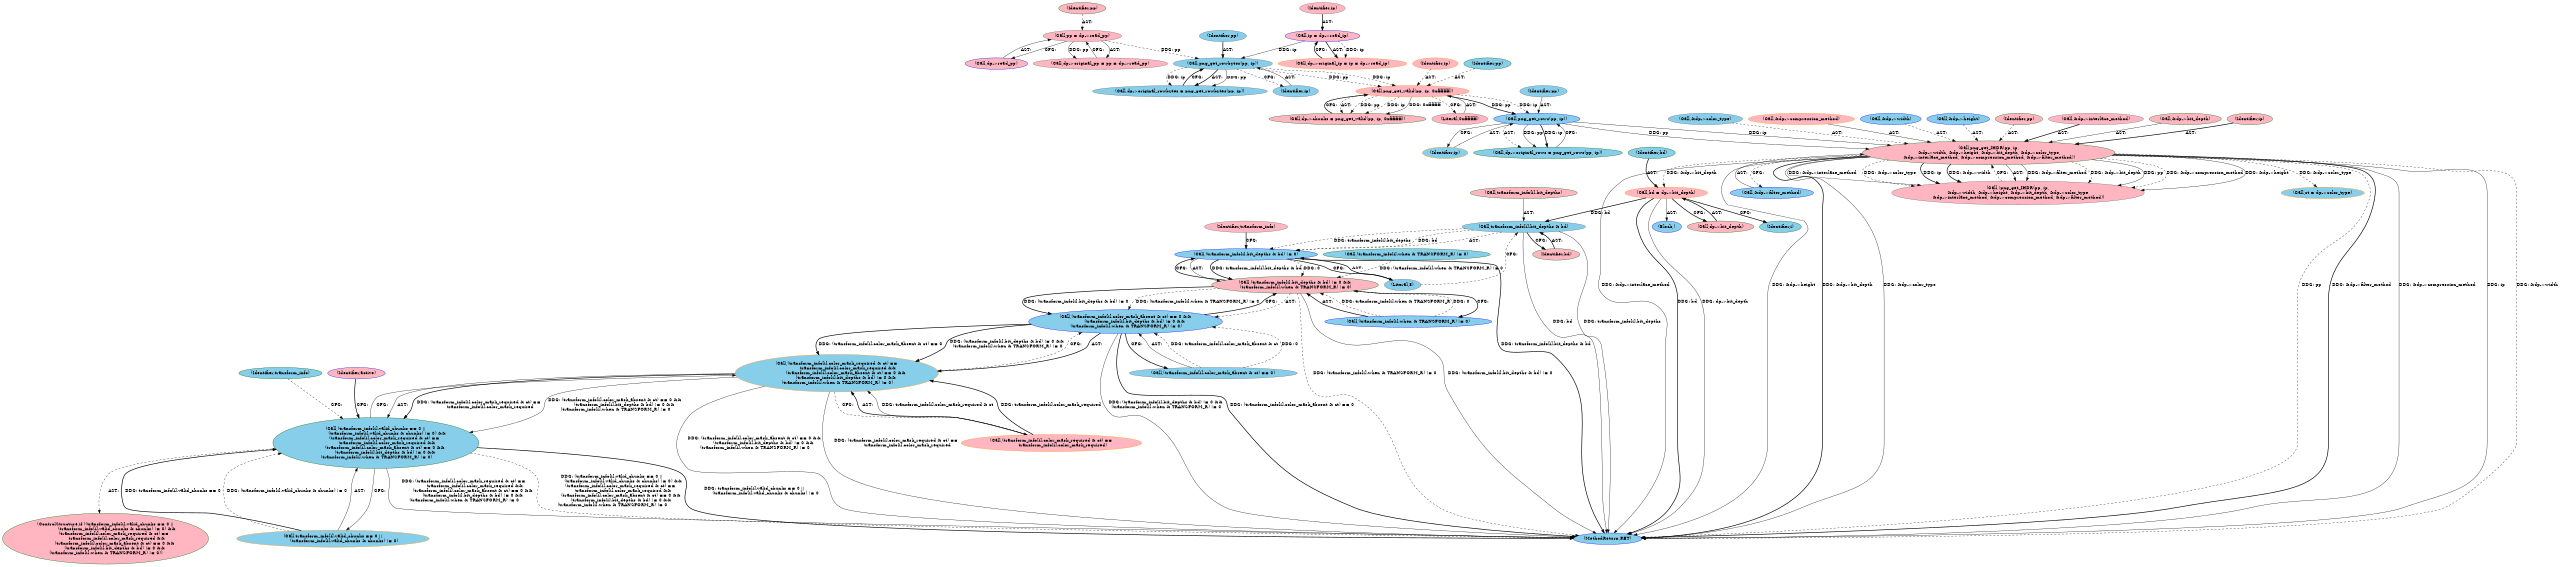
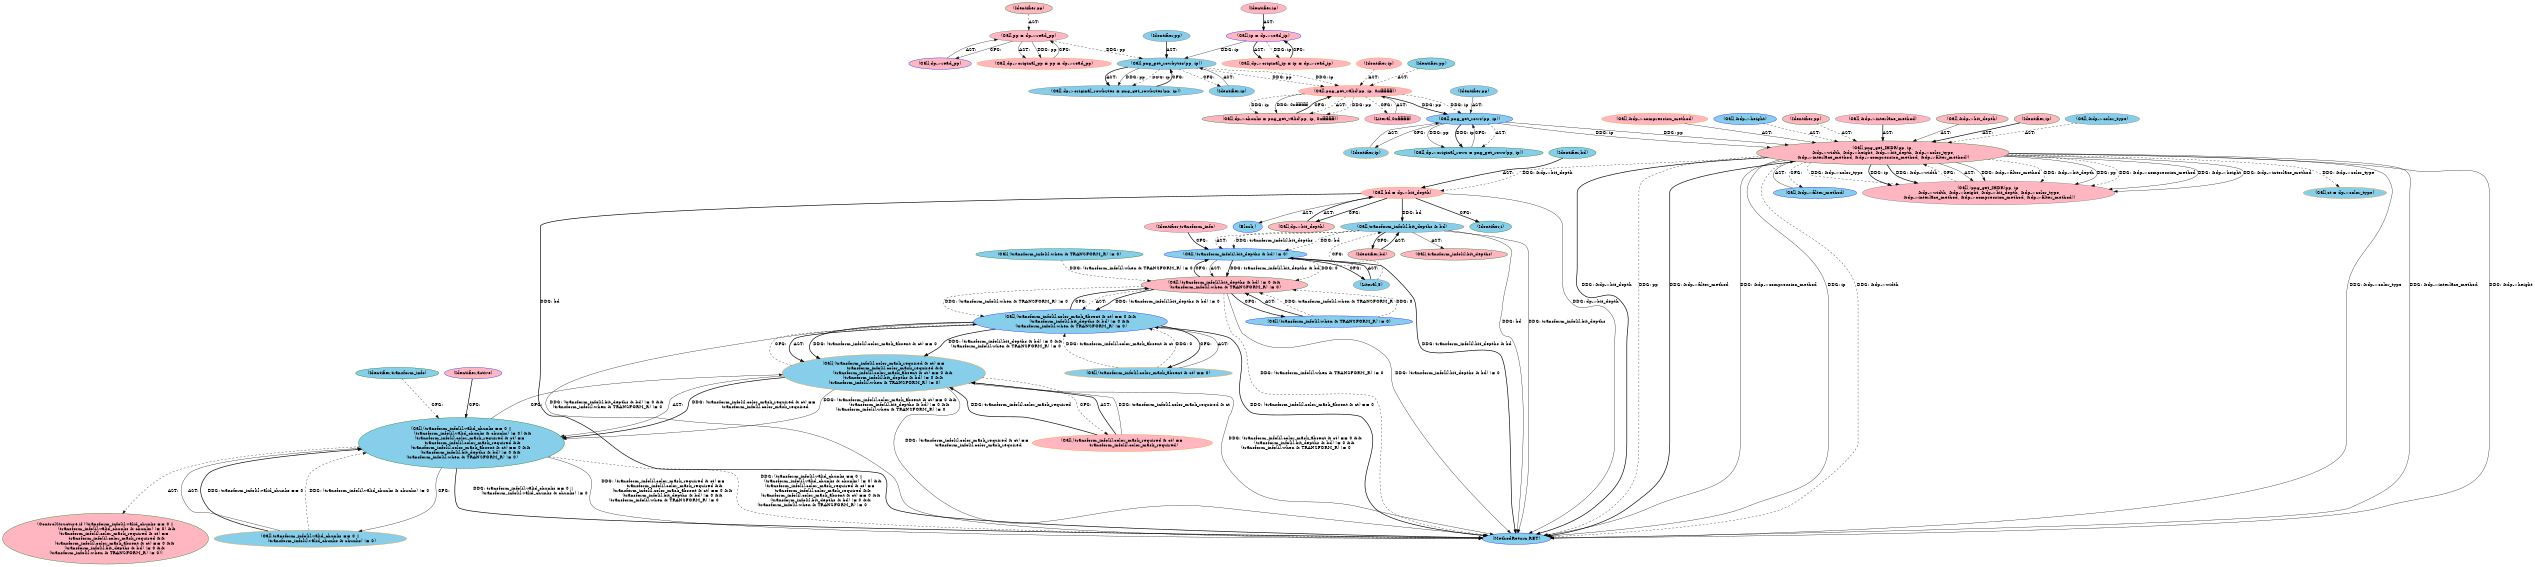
  digraph {
    node [color=darkgreen fillcolor=skyblue style=filled]
    edge [style=solid]
    n1 [color=darkorange fillcolor=lightpink label="(Call,bd = dp->bit_depth)"]
    n2 [color=gray40 label="(Call,transform_info[i].bit_depths & bd)"]
    n3 [color=blue label="(MethodReturn,RET)"]
    n4 [color=blue label="(Block,)"]
    n5 [fillcolor=lightpink label="(Call,dp->bit_depth)"]
    n6 [label="(Identifier,i)"]
    n7 [color=blue label="(Call,(transform_info[i].bit_depths & bd) != 0)"]
    n8 [fillcolor=lightpink label="(Identifier,bd)"]
    n9 [fillcolor=lightpink label="(Call,png_get_IHDR(pp, ip,\n &dp->width, &dp->height, &dp->bit_depth, &dp->color_type,\n &dp->interlace_method, &dp->compression_method, &dp->filter_method))"]
    n10 [color=blue label="(Call,&dp->filter_method)"]
    n11 [color=gray40 fillcolor=lightpink label="(Call,!png_get_IHDR(pp, ip,\n &dp->width, &dp->height, &dp->bit_depth, &dp->color_type,\n &dp->interlace_method, &dp->compression_method, &dp->filter_method))"]
    n12 [color=darkorange label="(Call,ct = dp->color_type)"]
    n13 [color=blue label="(Call,png_get_rows(pp, ip))"]
    n14 [color=darkorange label="(Identifier,ip)"]
    n15 [label="(Call,dp->original_rows = png_get_rows(pp, ip))"]
    n16 [color=darkorange fillcolor=lightpink label="(Call,png_get_valid(pp, ip, 0xffffffff))"]
    n17 [fillcolor=lightpink label="(Call,dp->chunks = png_get_valid(pp, ip, 0xffffffff))"]
    n18 [color=gray40 fillcolor=lightpink label="(Literal,0xffffffff)"]
    n19 [color=gray40 label="(Call,png_get_rowbytes(pp, ip))"]
    n20 [color=gray40 label="(Call,dp->original_rowbytes = png_get_rowbytes(pp, ip))"]
    n21 [color=gray40 label="(Identifier,ip)"]
    n22 [color=gray40 fillcolor=lightpink label="(Call,pp = dp->read_pp)"]
    n23 [color=blue fillcolor=lightpink label="(Call,dp->read_pp)"]
-   n24 [color=gray40 fillcolor=lightpink label="(Call,dp->original_pp = pp = dp->read_pp)"]
+   n24 [color=darkorange fillcolor=lightpink label="(Call,dp->original_pp = pp = dp->read_pp)"]
    n25 [color=blue fillcolor=lightpink label="(Call,ip = dp->read_ip)"]
    n26 [color=darkorange fillcolor=lightpink label="(Call,dp->original_ip = ip = dp->read_ip)"]
    n27 [fillcolor=lightpink label="(Call,(transform_info[i].bit_depths & bd) != 0 &&\n (transform_info[i].when & TRANSFORM_R) != 0)"]
    n28 [color=gray40 label="(Literal,8)"]
    n29 [color=blue label="(Call,(transform_info[i].color_mask_absent & ct) == 0 &&\n             (transform_info[i].bit_depths & bd) != 0 &&\n (transform_info[i].when & TRANSFORM_R) != 0)"]
    n30 [color=blue label="(Call,(transform_info[i].when & TRANSFORM_R) != 0)"]
    n31 [color=darkorange label="(Call,(transform_info[i].color_mask_required & ct) ==\n                transform_info[i].color_mask_required &&\n             (transform_info[i].color_mask_absent & ct) == 0 &&\n             (transform_info[i].bit_depths & bd) != 0 &&\n (transform_info[i].when & TRANSFORM_R) != 0)"]
-   n32 [color=gray40 label="(Call,(transform_info[i].color_mask_absent & ct) == 0)"]
+   n32 [color=darkorange label="(Call,(transform_info[i].color_mask_absent & ct) == 0)"]
    n33 [label="(Call,(transform_info[i].valid_chunks == 0 ||\n                (transform_info[i].valid_chunks & chunks) != 0) &&\n            (transform_info[i].color_mask_required & ct) ==\n                transform_info[i].color_mask_required &&\n             (transform_info[i].color_mask_absent & ct) == 0 &&\n             (transform_info[i].bit_depths & bd) != 0 &&\n (transform_info[i].when & TRANSFORM_R) != 0)"]
    n34 [color=darkorange fillcolor=lightpink label="(Call,(transform_info[i].color_mask_required & ct) ==\n                transform_info[i].color_mask_required)"]
    n35 [fillcolor=lightpink label="(ControlStructure,if ((transform_info[i].valid_chunks == 0 ||\n                (transform_info[i].valid_chunks & chunks) != 0) &&\n            (transform_info[i].color_mask_required & ct) ==\n                transform_info[i].color_mask_required &&\n             (transform_info[i].color_mask_absent & ct) == 0 &&\n             (transform_info[i].bit_depths & bd) != 0 &&\n (transform_info[i].when & TRANSFORM_R) != 0))"]
    n36 [color=darkorange label="(Call,transform_info[i].valid_chunks == 0 ||\n                (transform_info[i].valid_chunks & chunks) != 0)"]
    n37 [color=gray40 fillcolor=lightpink label="(Identifier,ip)"]
    n38 [color=gray40 label="(Identifier,pp)"]
    n39 [fillcolor=lightpink label="(Identifier,pp)"]
    n40 [label="(Identifier,transform_info)"]
    n41 [fillcolor=lightpink label="(Call,transform_info[i].bit_depths)"]
    n42 [color=gray40 fillcolor=lightpink label="(Call,&dp->interlace_method)"]
    n43 [fillcolor=lightpink label="(Call,&dp->bit_depth)"]
    n44 [color=darkorange fillcolor=lightpink label="(Identifier,ip)"]
    n45 [color=gray40 fillcolor=lightpink label="(Identifier,transform_info)"]
    n46 [fillcolor=lightpink label="(Identifier,ip)"]
    n47 [label="(Identifier,bd)"]
    n48 [label="(Call,(transform_info[i].when & TRANSFORM_R) != 0)"]
    n49 [label="(Identifier,pp)"]
    n50 [color=gray40 label="(Call,&dp->color_type)"]
    n51 [fillcolor=lightpink label="(Identifier,pp)"]
    n52 [color=blue fillcolor=lightpink label="(Identifier,active)"]
    n53 [color=gray40 label="(Identifier,pp)"]
    n54 [color=darkorange fillcolor=lightpink label="(Call,&dp->compression_method)"]
-   n55 [color=blue label="(Call,&dp->width)"]
    n56 [color=blue label="(Call,&dp->height)"]
    n1 -> n2 [label="DDG: bd" style=bold]
    n1 -> n3 [label="DDG: bd" style=bold]
    n1 -> n3 [label="DDG: dp->bit_depth"]
    n1 -> n4 [label="AST: "]
    n1 -> n5 [label="CFG: " style=bold]
    n1 -> n6 [label="CFG: " style=bold]
    n2 -> n3 [label="DDG: bd"]
    n2 -> n3 [label="DDG: transform_info[i].bit_depths"]
    n2 -> n7 [label="AST: " style=dashed]
    n2 -> n7 [label="DDG: transform_info[i].bit_depths" style=dashed]
    n2 -> n7 [label="DDG: bd" style=dashed]
    n2 -> n8 [label="CFG: " style=bold]
    n5 -> n1 [label="AST: " style=bold]
    n7 -> n3 [label="DDG: transform_info[i].bit_depths & bd" style=bold]
    n7 -> n27 [label="AST: "]
    n7 -> n27 [label="DDG: transform_info[i].bit_depths & bd" style=bold]
    n7 -> n27 [label="DDG: 0" style=dashed]
    n7 -> n28 [label="CFG: " style=bold]
    n8 -> n2 [label="AST: " style=bold]
    n9 -> n1 [label="DDG: &dp->bit_depth" style=dashed]
    n9 -> n3 [label="DDG: ip"]
    n9 -> n3 [label="DDG: &dp->width" style=dashed]
    n9 -> n3 [label="DDG: &dp->interlace_method"]
    n9 -> n3 [label="DDG: &dp->height"]
    n9 -> n3 [label="DDG: &dp->bit_depth" style=bold]
    n9 -> n3 [label="DDG: &dp->color_type"]
    n9 -> n3 [label="DDG: pp" style=dashed]
    n9 -> n3 [label="DDG: &dp->filter_method" style=bold]
    n9 -> n3 [label="DDG: &dp->compression_method"]
    n9 -> n10 [label="CFG: " style=dashed]
    n9 -> n11 [label="AST: "]
    n9 -> n11 [label="DDG: &dp->filter_method"]
    n9 -> n11 [label="DDG: &dp->bit_depth" style=dashed]
    n9 -> n11 [label="DDG: pp"]
    n9 -> n11 [label="DDG: &dp->compression_method" style=dashed]
    n9 -> n11 [label="DDG: &dp->height"]
    n9 -> n11 [label="DDG: &dp->interlace_method"]
    n9 -> n11 [label="DDG: &dp->color_type" style=dashed]
    n9 -> n11 [label="DDG: ip" style=bold]
    n9 -> n11 [label="DDG: &dp->width" style=bold]
    n9 -> n12 [label="DDG: &dp->color_type" style=dashed]
    n10 -> n9 [label="AST: "]
    n11 -> n9 [label="CFG: " style=dashed]
    n13 -> n9 [label="DDG: pp"]
    n13 -> n9 [label="DDG: ip"]
    n13 -> n14 [label="CFG: "]
    n13 -> n15 [label="AST: " style=dashed]
    n13 -> n15 [label="DDG: pp"]
    n13 -> n15 [label="DDG: ip" style=bold]
    n14 -> n13 [label="AST: "]
    n15 -> n13 [label="CFG: "]
    n16 -> n13 [label="DDG: pp" style=bold]
    n16 -> n13 [label="DDG: ip" style=dashed]
    n16 -> n17 [label="AST: " style=dashed]
    n16 -> n17 [label="DDG: pp" style=dashed]
    n16 -> n17 [label="DDG: ip" style=dashed]
    n16 -> n17 [label="DDG: 0xffffffff"]
    n16 -> n18 [label="CFG: " style=dashed]
    n17 -> n16 [label="CFG: " style=bold]
    n18 -> n16 [label="AST: "]
    n19 -> n16 [label="DDG: pp" style=dashed]
    n19 -> n16 [label="DDG: ip" style=dashed]
    n19 -> n20 [label="AST: " style=bold]
    n19 -> n20 [label="DDG: pp"]
    n19 -> n20 [label="DDG: ip" style=dashed]
    n19 -> n21 [label="CFG: " style=dashed]
    n20 -> n19 [label="CFG: " style=bold]
    n21 -> n19 [label="AST: "]
    n22 -> n19 [label="DDG: pp" style=dashed]
    n22 -> n23 [label="CFG: "]
    n22 -> n24 [label="AST: "]
    n22 -> n24 [label="DDG: pp"]
    n23 -> n22 [label="AST: "]
    n24 -> n22 [label="CFG: "]
    n25 -> n19 [label="DDG: ip"]
    n25 -> n26 [label="AST: " style=bold]
    n25 -> n26 [label="DDG: ip" style=dashed]
    n26 -> n25 [label="CFG: " style=bold]
    n27 -> n3 [label="DDG: (transform_info[i].when & TRANSFORM_R) != 0" style=dashed]
    n27 -> n3 [label="DDG: (transform_info[i].bit_depths & bd) != 0"]
    n27 -> n7 [label="CFG: " style=bold]
    n27 -> n29 [label="AST: " style=dashed]
    n27 -> n29 [label="DDG: (transform_info[i].bit_depths & bd) != 0" style=bold]
    n27 -> n29 [label="DDG: (transform_info[i].when & TRANSFORM_R) != 0" style=dashed]
    n27 -> n30 [label="CFG: " style=bold]
    n28 -> n2 [label="CFG: " style=dashed]
    n28 -> n7 [label="AST: " style=bold]
    n29 -> n3 [label="DDG: (transform_info[i].bit_depths & bd) != 0 &&\n (transform_info[i].when & TRANSFORM_R) != 0"]
    n29 -> n3 [label="DDG: (transform_info[i].color_mask_absent & ct) == 0" style=bold]
    n29 -> n27 [label="CFG: " style=bold]
    n29 -> n31 [label="AST: " style=bold]
    n29 -> n31 [label="DDG: (transform_info[i].color_mask_absent & ct) == 0" style=bold]
    n29 -> n31 [label="DDG: (transform_info[i].bit_depths & bd) != 0 &&\n (transform_info[i].when & TRANSFORM_R) != 0" style=bold]
    n29 -> n32 [label="CFG: " style=bold]
    n30 -> n27 [label="AST: " style=bold]
    n30 -> n27 [label="DDG: transform_info[i].when & TRANSFORM_R" style=dashed]
    n30 -> n27 [label="DDG: 0" style=dashed]
    n31 -> n3 [label="DDG: (transform_info[i].color_mask_required & ct) ==\n                transform_info[i].color_mask_required"]
    n31 -> n3 [label="DDG: (transform_info[i].color_mask_absent & ct) == 0 &&\n             (transform_info[i].bit_depths & bd) != 0 &&\n (transform_info[i].when & TRANSFORM_R) != 0"]
    n31 -> n29 [label="CFG: " style=dashed]
    n31 -> n33 [label="AST: "]
    n31 -> n33 [label="DDG: (transform_info[i].color_mask_required & ct) ==\n                transform_info[i].color_mask_required" style=bold]
    n31 -> n33 [label="DDG: (transform_info[i].color_mask_absent & ct) == 0 &&\n             (transform_info[i].bit_depths & bd) != 0 &&\n (transform_info[i].when & TRANSFORM_R) != 0"]
    n31 -> n34 [label="CFG: " style=dashed]
    n32 -> n29 [label="AST: "]
    n32 -> n29 [label="DDG: transform_info[i].color_mask_absent & ct" style=dashed]
    n32 -> n29 [label="DDG: 0" style=dashed]
    n33 -> n3 [label="DDG: (transform_info[i].valid_chunks == 0 ||\n                (transform_info[i].valid_chunks & chunks) != 0) &&\n            (transform_info[i].color_mask_required & ct) ==\n                transform_info[i].color_mask_required &&\n             (transform_info[i].color_mask_absent & ct) == 0 &&\n             (transform_info[i].bit_depths & bd) != 0 &&\n (transform_info[i].when & TRANSFORM_R) != 0" style=dashed]
    n33 -> n3 [label="DDG: transform_info[i].valid_chunks == 0 ||\n                (transform_info[i].valid_chunks & chunks) != 0" style=bold]
    n33 -> n3 [label="DDG: (transform_info[i].color_mask_required & ct) ==\n                transform_info[i].color_mask_required &&\n             (transform_info[i].color_mask_absent & ct) == 0 &&\n             (transform_info[i].bit_depths & bd) != 0 &&\n (transform_info[i].when & TRANSFORM_R) != 0"]
    n33 -> n31 [label="CFG: "]
    n33 -> n35 [label="AST: " style=dashed]
    n33 -> n36 [label="CFG: "]
    n34 -> n31 [label="AST: " style=bold]
    n34 -> n31 [label="DDG: transform_info[i].color_mask_required & ct"]
    n34 -> n31 [label="DDG: transform_info[i].color_mask_required" style=bold]
    n36 -> n33 [label="AST: "]
    n36 -> n33 [label="DDG: transform_info[i].valid_chunks == 0" style=bold]
    n36 -> n33 [label="DDG: (transform_info[i].valid_chunks & chunks) != 0" style=dashed]
    n37 -> n25 [label="AST: " style=bold]
    n38 -> n13 [label="AST: "]
    n39 -> n9 [label="AST: " style=dashed]
    n40 -> n33 [label="CFG: " style=dashed]
-   n41 -> n2 [label="AST: "]
+   n2 -> n41 [label="AST: "]
    n42 -> n9 [label="AST: " style=bold]
    n43 -> n9 [label="AST: "]
    n44 -> n16 [label="AST: " style=dashed]
    n45 -> n7 [label="CFG: " style=bold]
    n46 -> n9 [label="AST: " style=bold]
    n47 -> n1 [label="AST: " style=bold]
    n48 -> n27 [label="DDG: (transform_info[i].when & TRANSFORM_R) != 0" style=dashed]
    n49 -> n16 [label="AST: " style=dashed]
    n50 -> n9 [label="AST: " style=dashed]
    n51 -> n22 [label="AST: " style=dashed]
    n52 -> n33 [label="CFG: " style=bold]
    n53 -> n19 [label="AST: " style=bold]
    n54 -> n9 [label="AST: "]
-   n55 -> n9 [label="AST: " style=dashed]
    n56 -> n9 [label="AST: " style=dashed]
  }
